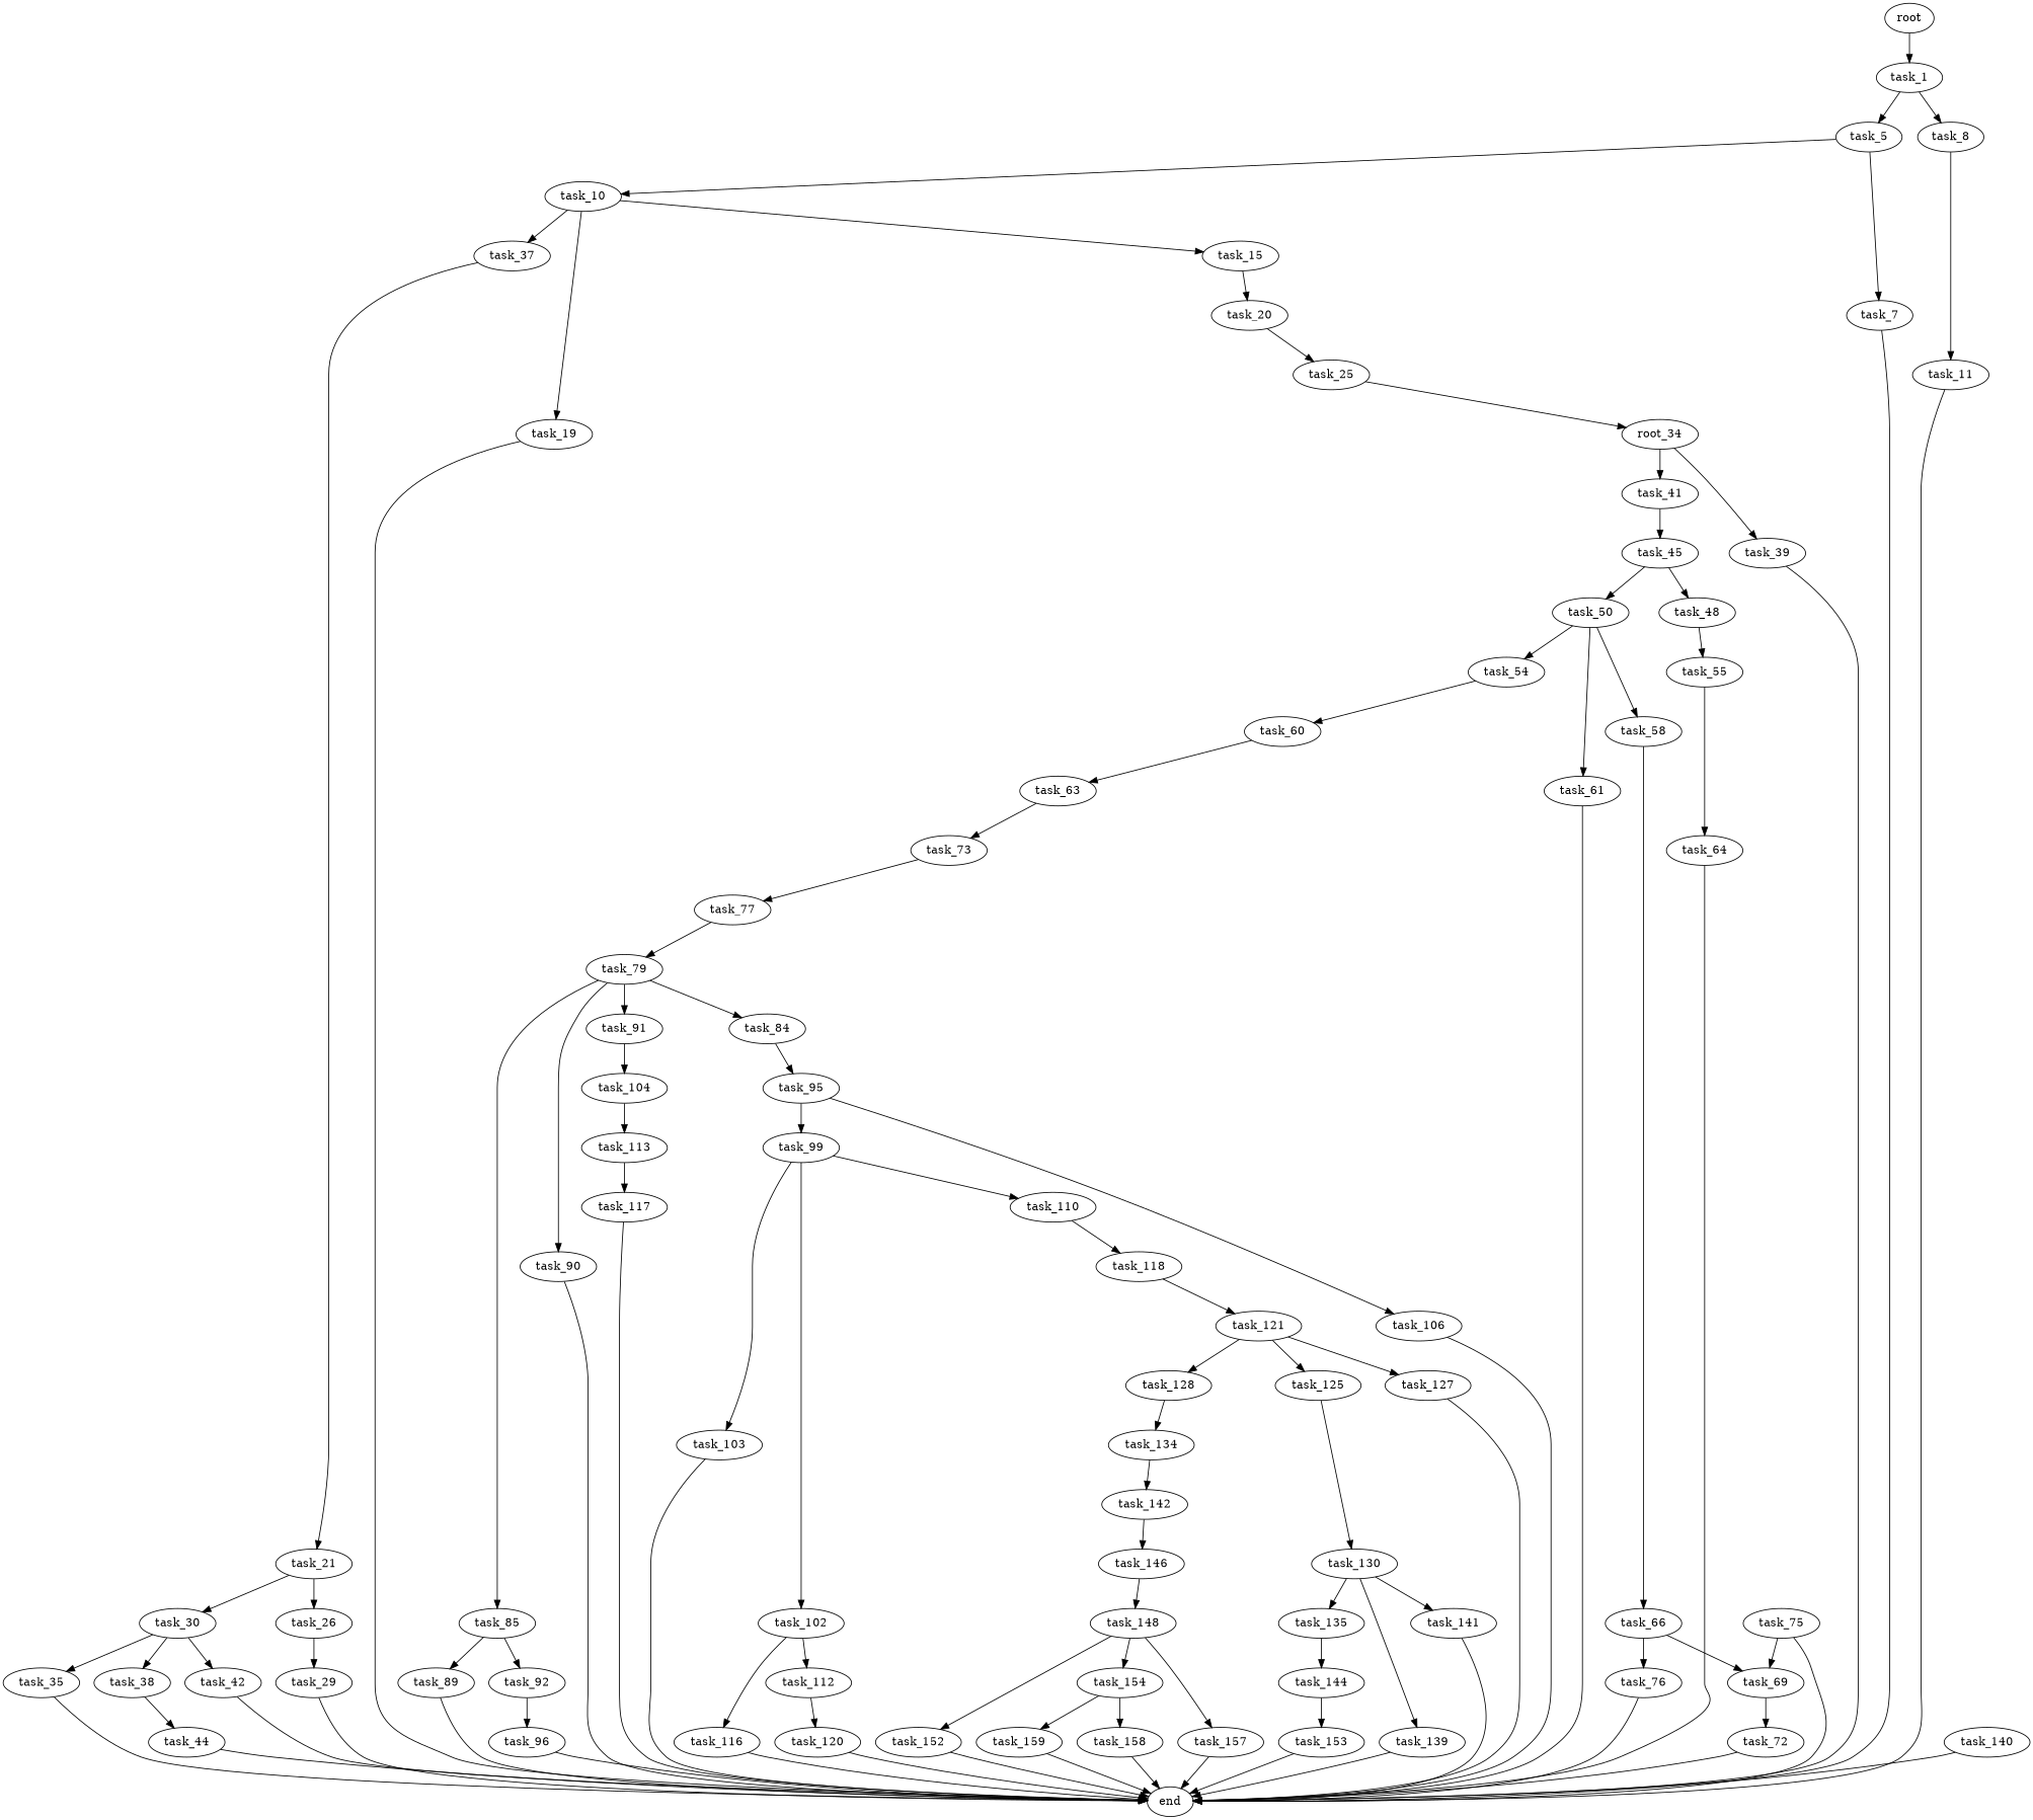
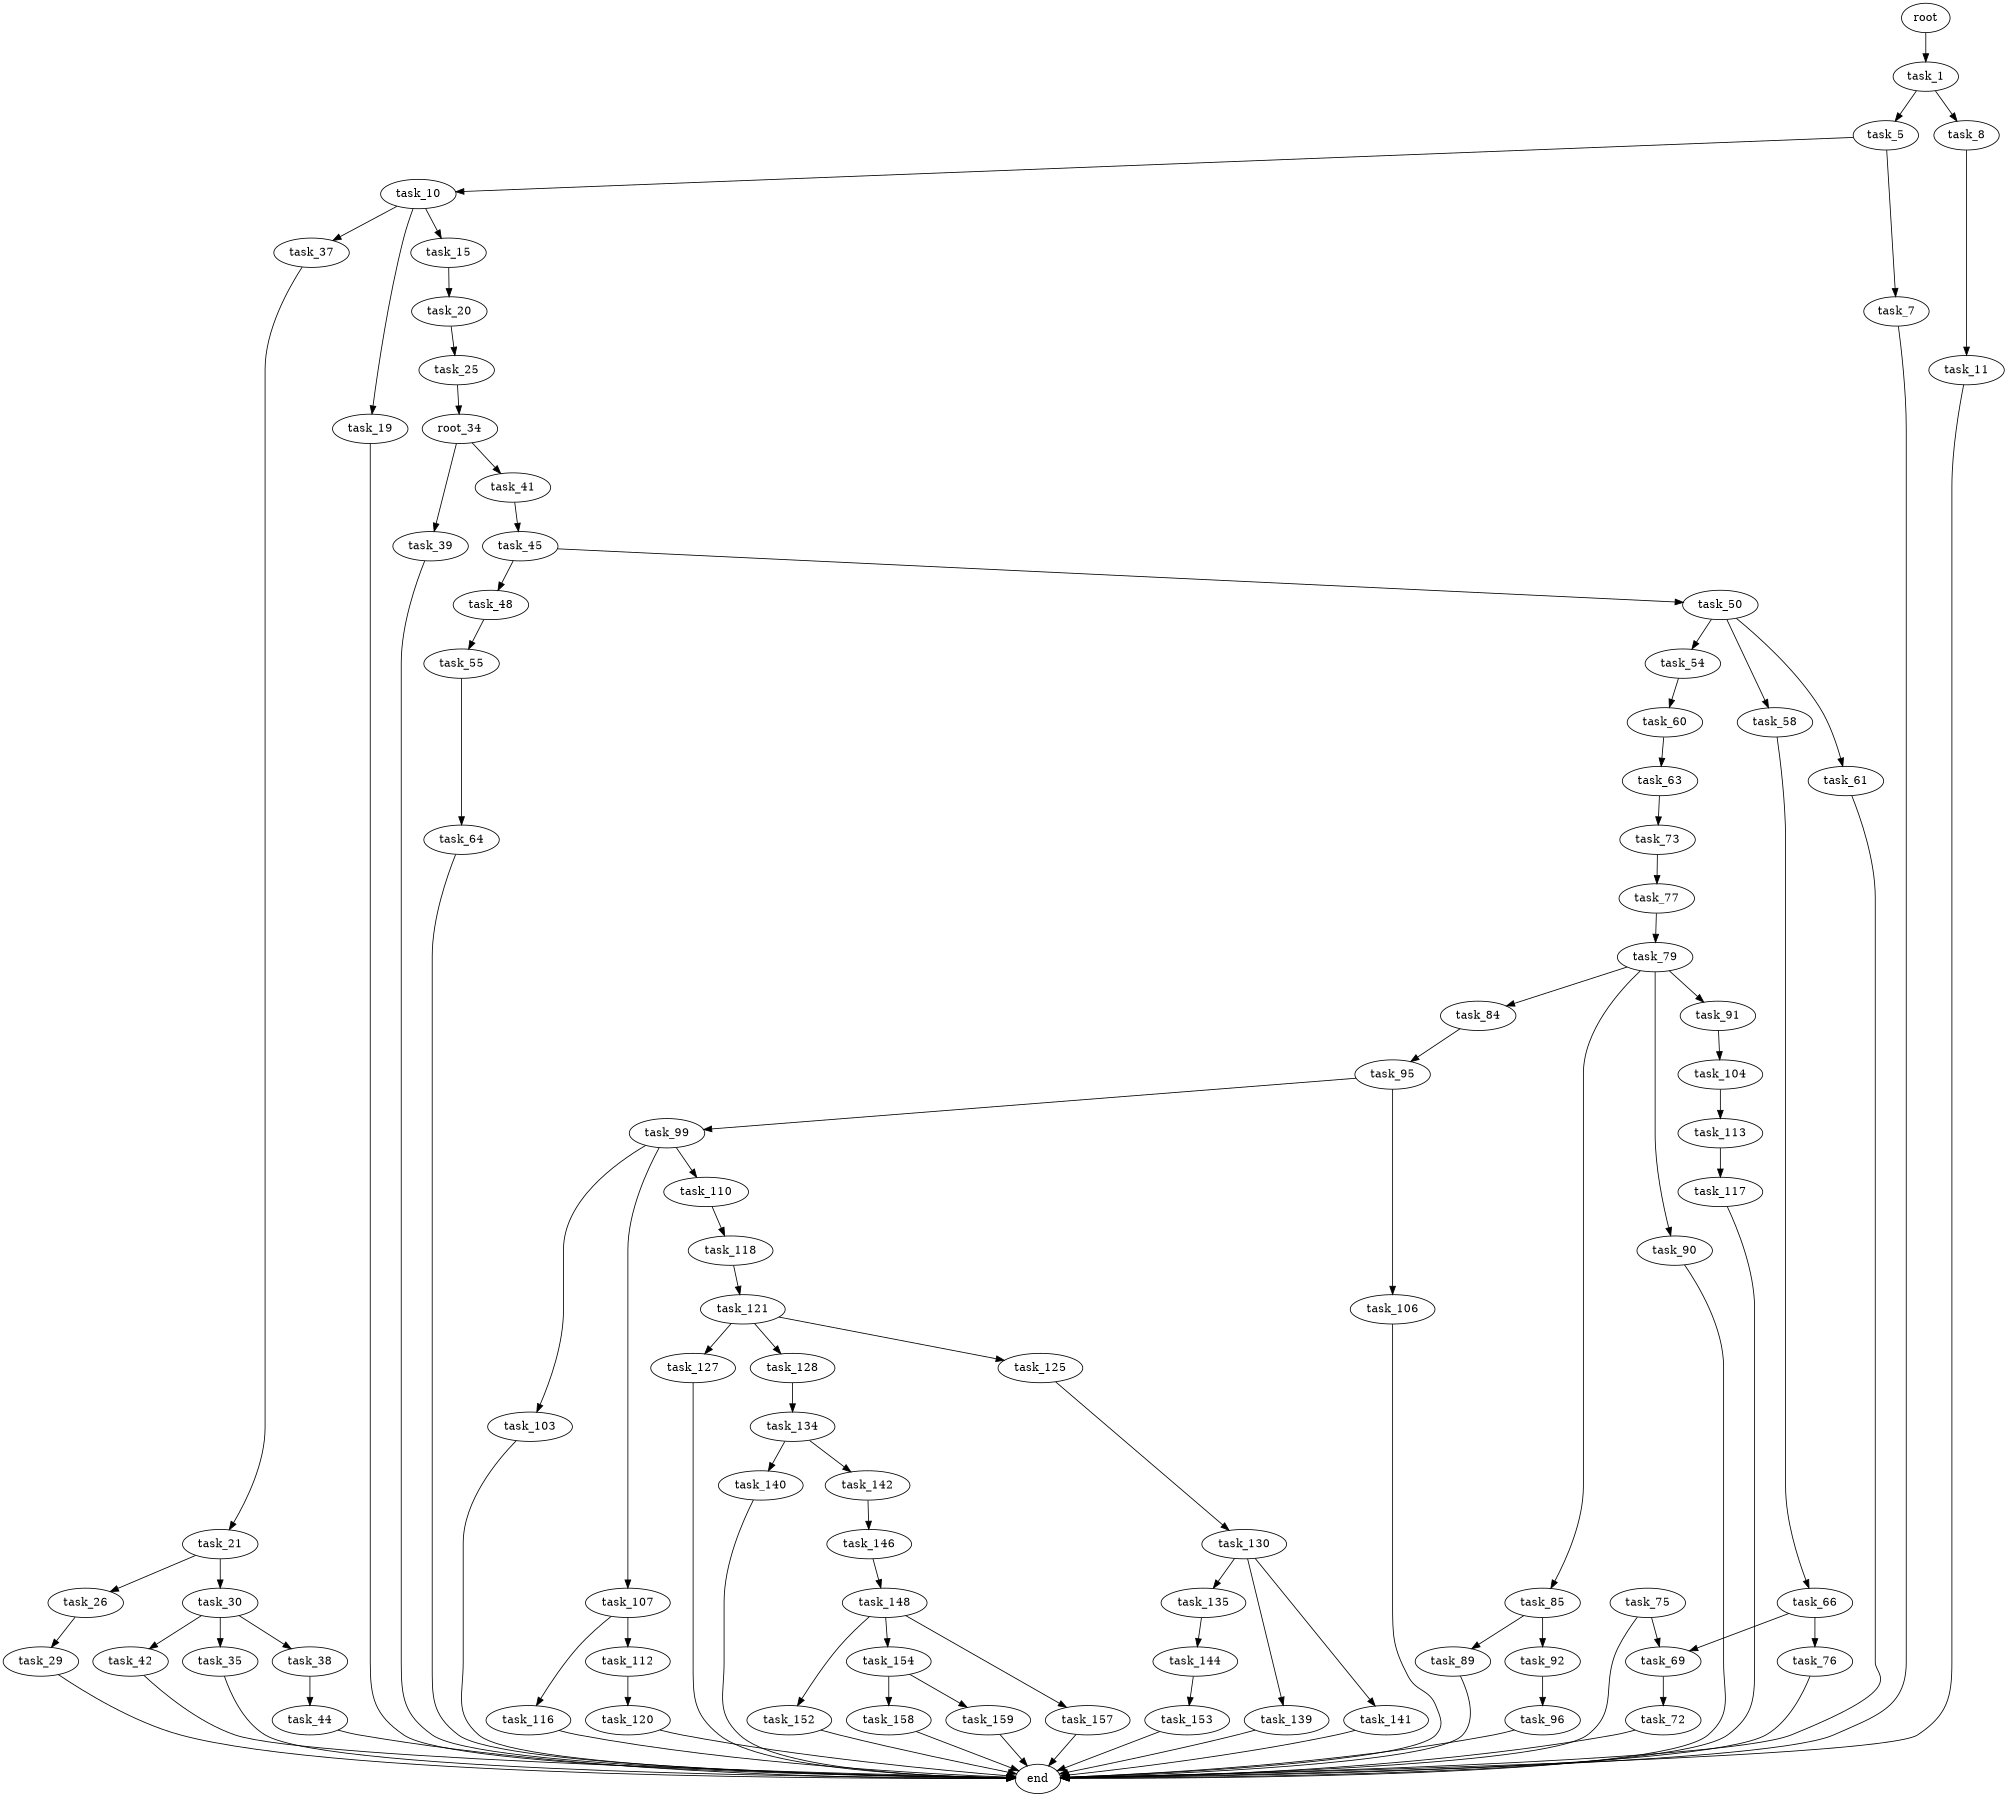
  digraph {
    root
    task_1
    task_5
    task_8
    task_7
    task_10
    end
    task_11
    task_15
    n10 [label=task_37]
    task_19
    task_20
    task_21
    task_25
    task_26
    task_30
    n17 [label=root_34]
    task_29
    task_35
    task_38
    task_42
    task_39
    task_41
    task_44
    task_45
    task_48
    task_50
    task_55
    task_54
    task_58
    task_61
    task_64
    task_60
    task_66
    task_63
    task_69
    task_76
    task_73
    task_72
    task_77
    task_79
    task_75
    task_84
    task_85
    task_90
    task_91
    task_95
    task_89
    task_92
    task_104
    task_99
    task_106
    task_96
    task_113
    task_103
-   task_107 [label=task_102]
+   task_107
    task_110
    task_117
    task_112
    task_116
    task_118
    task_120
    task_121
    task_125
    task_127
    task_128
    task_130
    task_134
    task_135
    task_139
    task_141
    task_140
    task_142
    task_144
    task_146
    task_153
    task_148
    task_152
    task_154
    task_157
    task_158
    task_159
    root -> task_1
    task_1 -> task_5
    task_1 -> task_8
    task_5 -> task_7
    task_5 -> task_10
    task_8 -> task_11
    task_7 -> end
    task_10 -> task_15
    task_10 -> n10
    task_10 -> task_19
    task_11 -> end
    task_15 -> task_20
    n10 -> task_21
    task_19 -> end
    task_20 -> task_25
    task_21 -> task_26
    task_21 -> task_30
    task_25 -> n17
    task_26 -> task_29
    task_30 -> task_35
    task_30 -> task_38
    task_30 -> task_42
    n17 -> task_39
    n17 -> task_41
    task_29 -> end
    task_35 -> end
    task_38 -> task_44
    task_42 -> end
    task_39 -> end
    task_41 -> task_45
    task_44 -> end
    task_45 -> task_48
    task_45 -> task_50
    task_48 -> task_55
    task_50 -> task_54
    task_50 -> task_58
    task_50 -> task_61
    task_55 -> task_64
    task_54 -> task_60
    task_58 -> task_66
    task_61 -> end
    task_64 -> end
    task_60 -> task_63
    task_66 -> task_69
    task_66 -> task_76
    task_63 -> task_73
    task_69 -> task_72
    task_76 -> end
    task_73 -> task_77
    task_72 -> end
    task_77 -> task_79
    task_79 -> task_84
    task_79 -> task_85
    task_79 -> task_90
    task_79 -> task_91
    task_75 -> end
    task_75 -> task_69
    task_84 -> task_95
    task_85 -> task_89
    task_85 -> task_92
    task_90 -> end
    task_91 -> task_104
    task_95 -> task_99
    task_95 -> task_106
    task_89 -> end
    task_92 -> task_96
    task_104 -> task_113
    task_99 -> task_103
    task_99 -> task_107
    task_99 -> task_110
    task_106 -> end
    task_96 -> end
    task_113 -> task_117
    task_103 -> end
    task_107 -> task_112
    task_107 -> task_116
    task_110 -> task_118
    task_117 -> end
    task_112 -> task_120
    task_116 -> end
    task_118 -> task_121
    task_120 -> end
    task_121 -> task_125
    task_121 -> task_127
    task_121 -> task_128
    task_125 -> task_130
    task_127 -> end
    task_128 -> task_134
    task_130 -> task_135
    task_130 -> task_139
    task_130 -> task_141
+   task_134 -> task_140
    task_134 -> task_142
    task_135 -> task_144
    task_139 -> end
    task_141 -> end
    task_140 -> end
    task_142 -> task_146
    task_144 -> task_153
    task_146 -> task_148
    task_153 -> end
    task_148 -> task_152
    task_148 -> task_154
    task_148 -> task_157
    task_152 -> end
    task_154 -> task_158
    task_154 -> task_159
    task_157 -> end
    task_158 -> end
    task_159 -> end
  }
